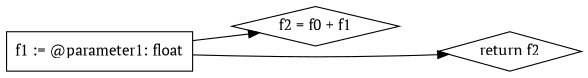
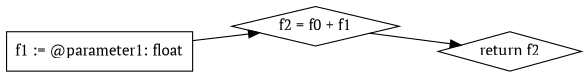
  digraph {
    fontname="PT Serif"
    rankdir=LR
    node [fontname="PT Serif" shape=diamond]
    edge [fontname="PT Serif"]
    "f2 = f0 + f1"
    "f1 := @parameter1: float" [shape=box]
    "return f2"
-   "f1 := @parameter1: float" -> "return f2"
+   "f2 = f0 + f1" -> "return f2"
    "f1 := @parameter1: float" -> "f2 = f0 + f1"
  }
